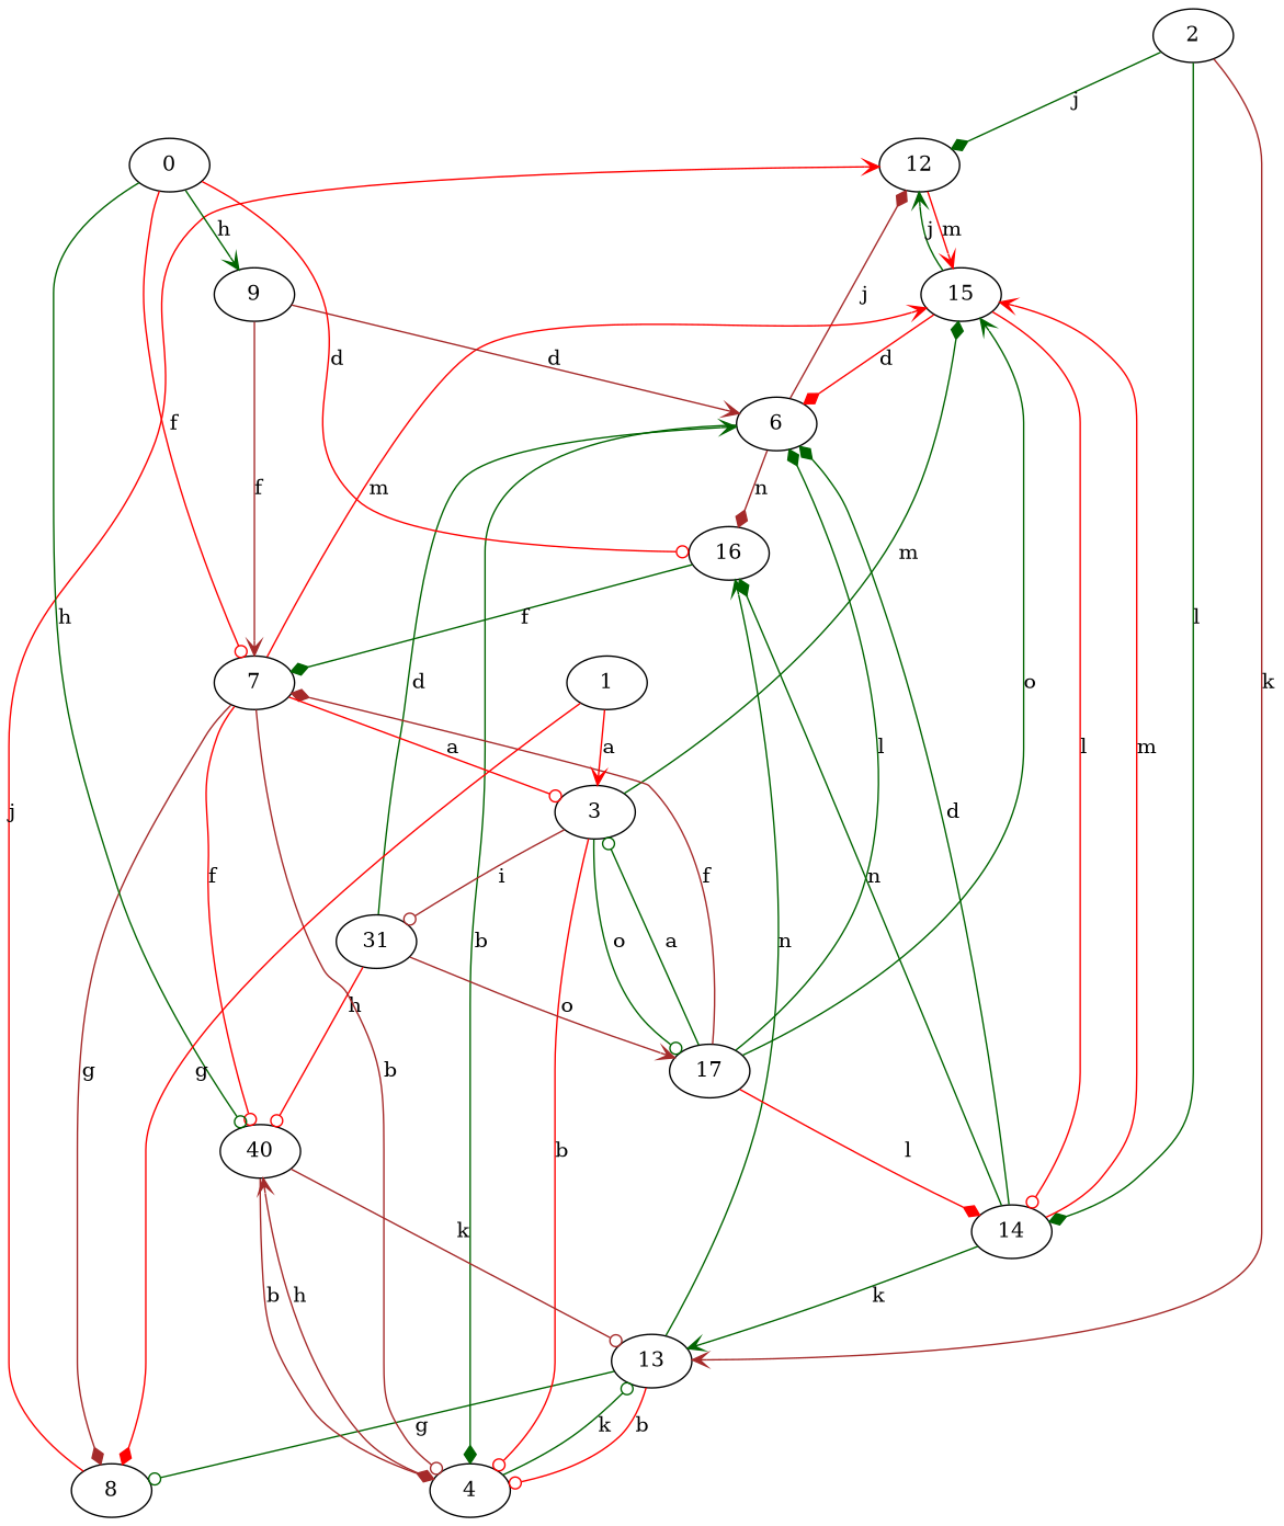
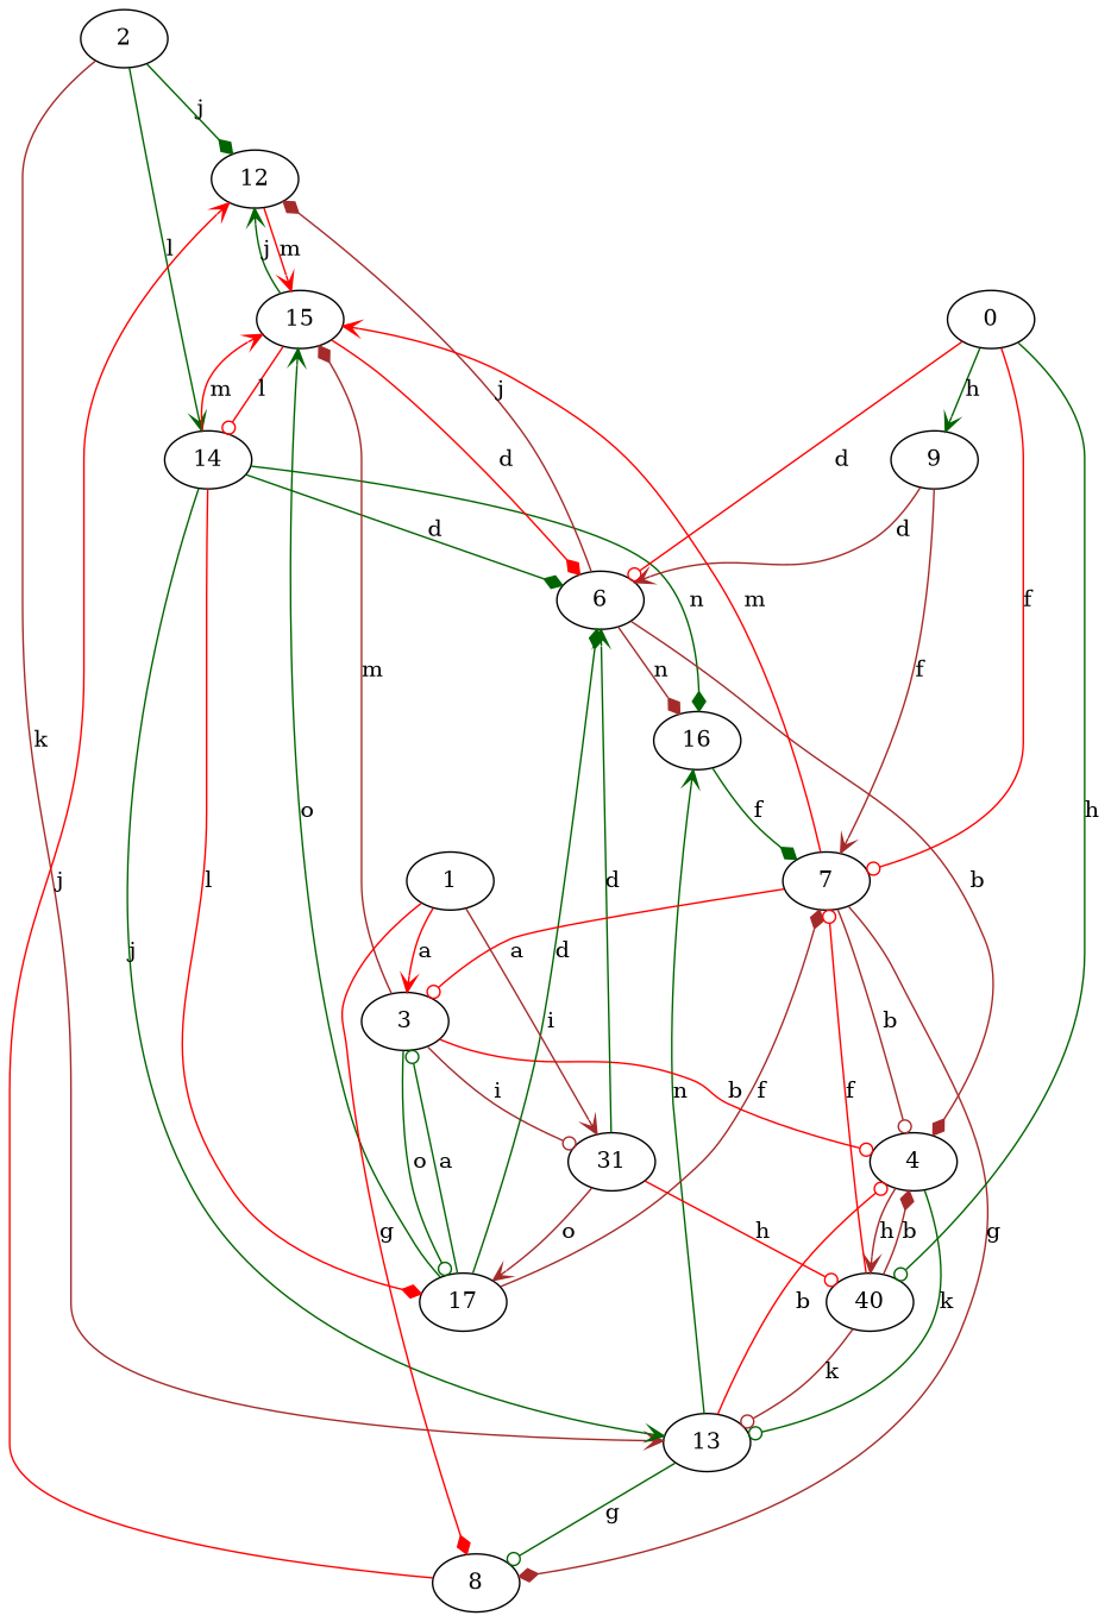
  strict digraph {
    edge [arrowhead=vee color=darkgreen]
    2
    12
    13
    14
    15
    4
    16
    8
    6
    3
    n11 [label=31]
    17
    n13 [label=40]
    7
    9
    0
    1
    2 -> 12 [arrowhead=diamond label=j]
    2 -> 13 [color=brown label=k]
-   2 -> 14 [arrowhead=diamond label=l]
+   2 -> 14 [label=l]
    12 -> 15 [color=red label=m]
    13 -> 4 [arrowhead=odot color=red label=b]
    13 -> 16 [label=n]
    13 -> 8 [arrowhead=odot label=g]
-   14 -> 13 [label=k]
+   14 -> 13 [label=j]
    14 -> 15 [color=red label=m]
    14 -> 16 [arrowhead=diamond label=n]
    14 -> 6 [arrowhead=diamond label=d]
    15 -> 12 [label=j]
    15 -> 14 [arrowhead=odot color=red label=l]
    15 -> 6 [arrowhead=diamond color=red label=d]
    4 -> 13 [arrowhead=odot label=k]
    4 -> n13 [color=brown label=h]
    16 -> 7 [arrowhead=diamond label=f]
    8 -> 12 [color=red label=j]
    6 -> 12 [arrowhead=diamond color=brown label=j]
-   6 -> 4 [arrowhead=diamond label=b]
+   6 -> 4 [arrowhead=diamond color=brown label=b]
    6 -> 16 [arrowhead=diamond color=brown label=n]
-   3 -> 15 [arrowhead=diamond label=m]
+   3 -> 15 [arrowhead=diamond color=brown label=m]
    3 -> 4 [arrowhead=odot color=red label=b]
    3 -> n11 [arrowhead=odot color=brown label=i]
    3 -> 17 [arrowhead=odot label=o]
    n11 -> 6 [label=d]
    n11 -> 17 [color=brown label=o]
    n11 -> n13 [arrowhead=odot color=red label=h]
-   17 -> 14 [arrowhead=diamond color=red label=l]
+   14 -> 17 [arrowhead=diamond color=red label=l]
    17 -> 15 [label=o]
-   17 -> 6 [arrowhead=diamond label=l]
+   17 -> 6 [arrowhead=diamond label=d]
    17 -> 3 [arrowhead=odot label=a]
    17 -> 7 [arrowhead=diamond color=brown label=f]
    n13 -> 13 [arrowhead=odot color=brown label=k]
    n13 -> 4 [arrowhead=diamond color=brown label=b]
-   7 -> n13 [arrowhead=odot color=red label=f]
+   n13 -> 7 [arrowhead=odot color=red label=f]
    7 -> 15 [color=red label=m]
    7 -> 4 [arrowhead=odot color=brown label=b]
    7 -> 8 [arrowhead=diamond color=brown label=g]
    7 -> 3 [arrowhead=odot color=red label=a]
    9 -> 6 [color=brown label=d]
    9 -> 7 [color=brown label=f]
-   0 -> 16 [arrowhead=odot color=red label=d]
+   0 -> 6 [arrowhead=odot color=red label=d]
    0 -> n13 [arrowhead=odot label=h]
    0 -> 7 [arrowhead=odot color=red label=f]
    0 -> 9 [label=h]
    1 -> 8 [arrowhead=diamond color=red label=g]
    1 -> 3 [color=red label=a]
+   1 -> n11 [color=brown label=i]
  }
